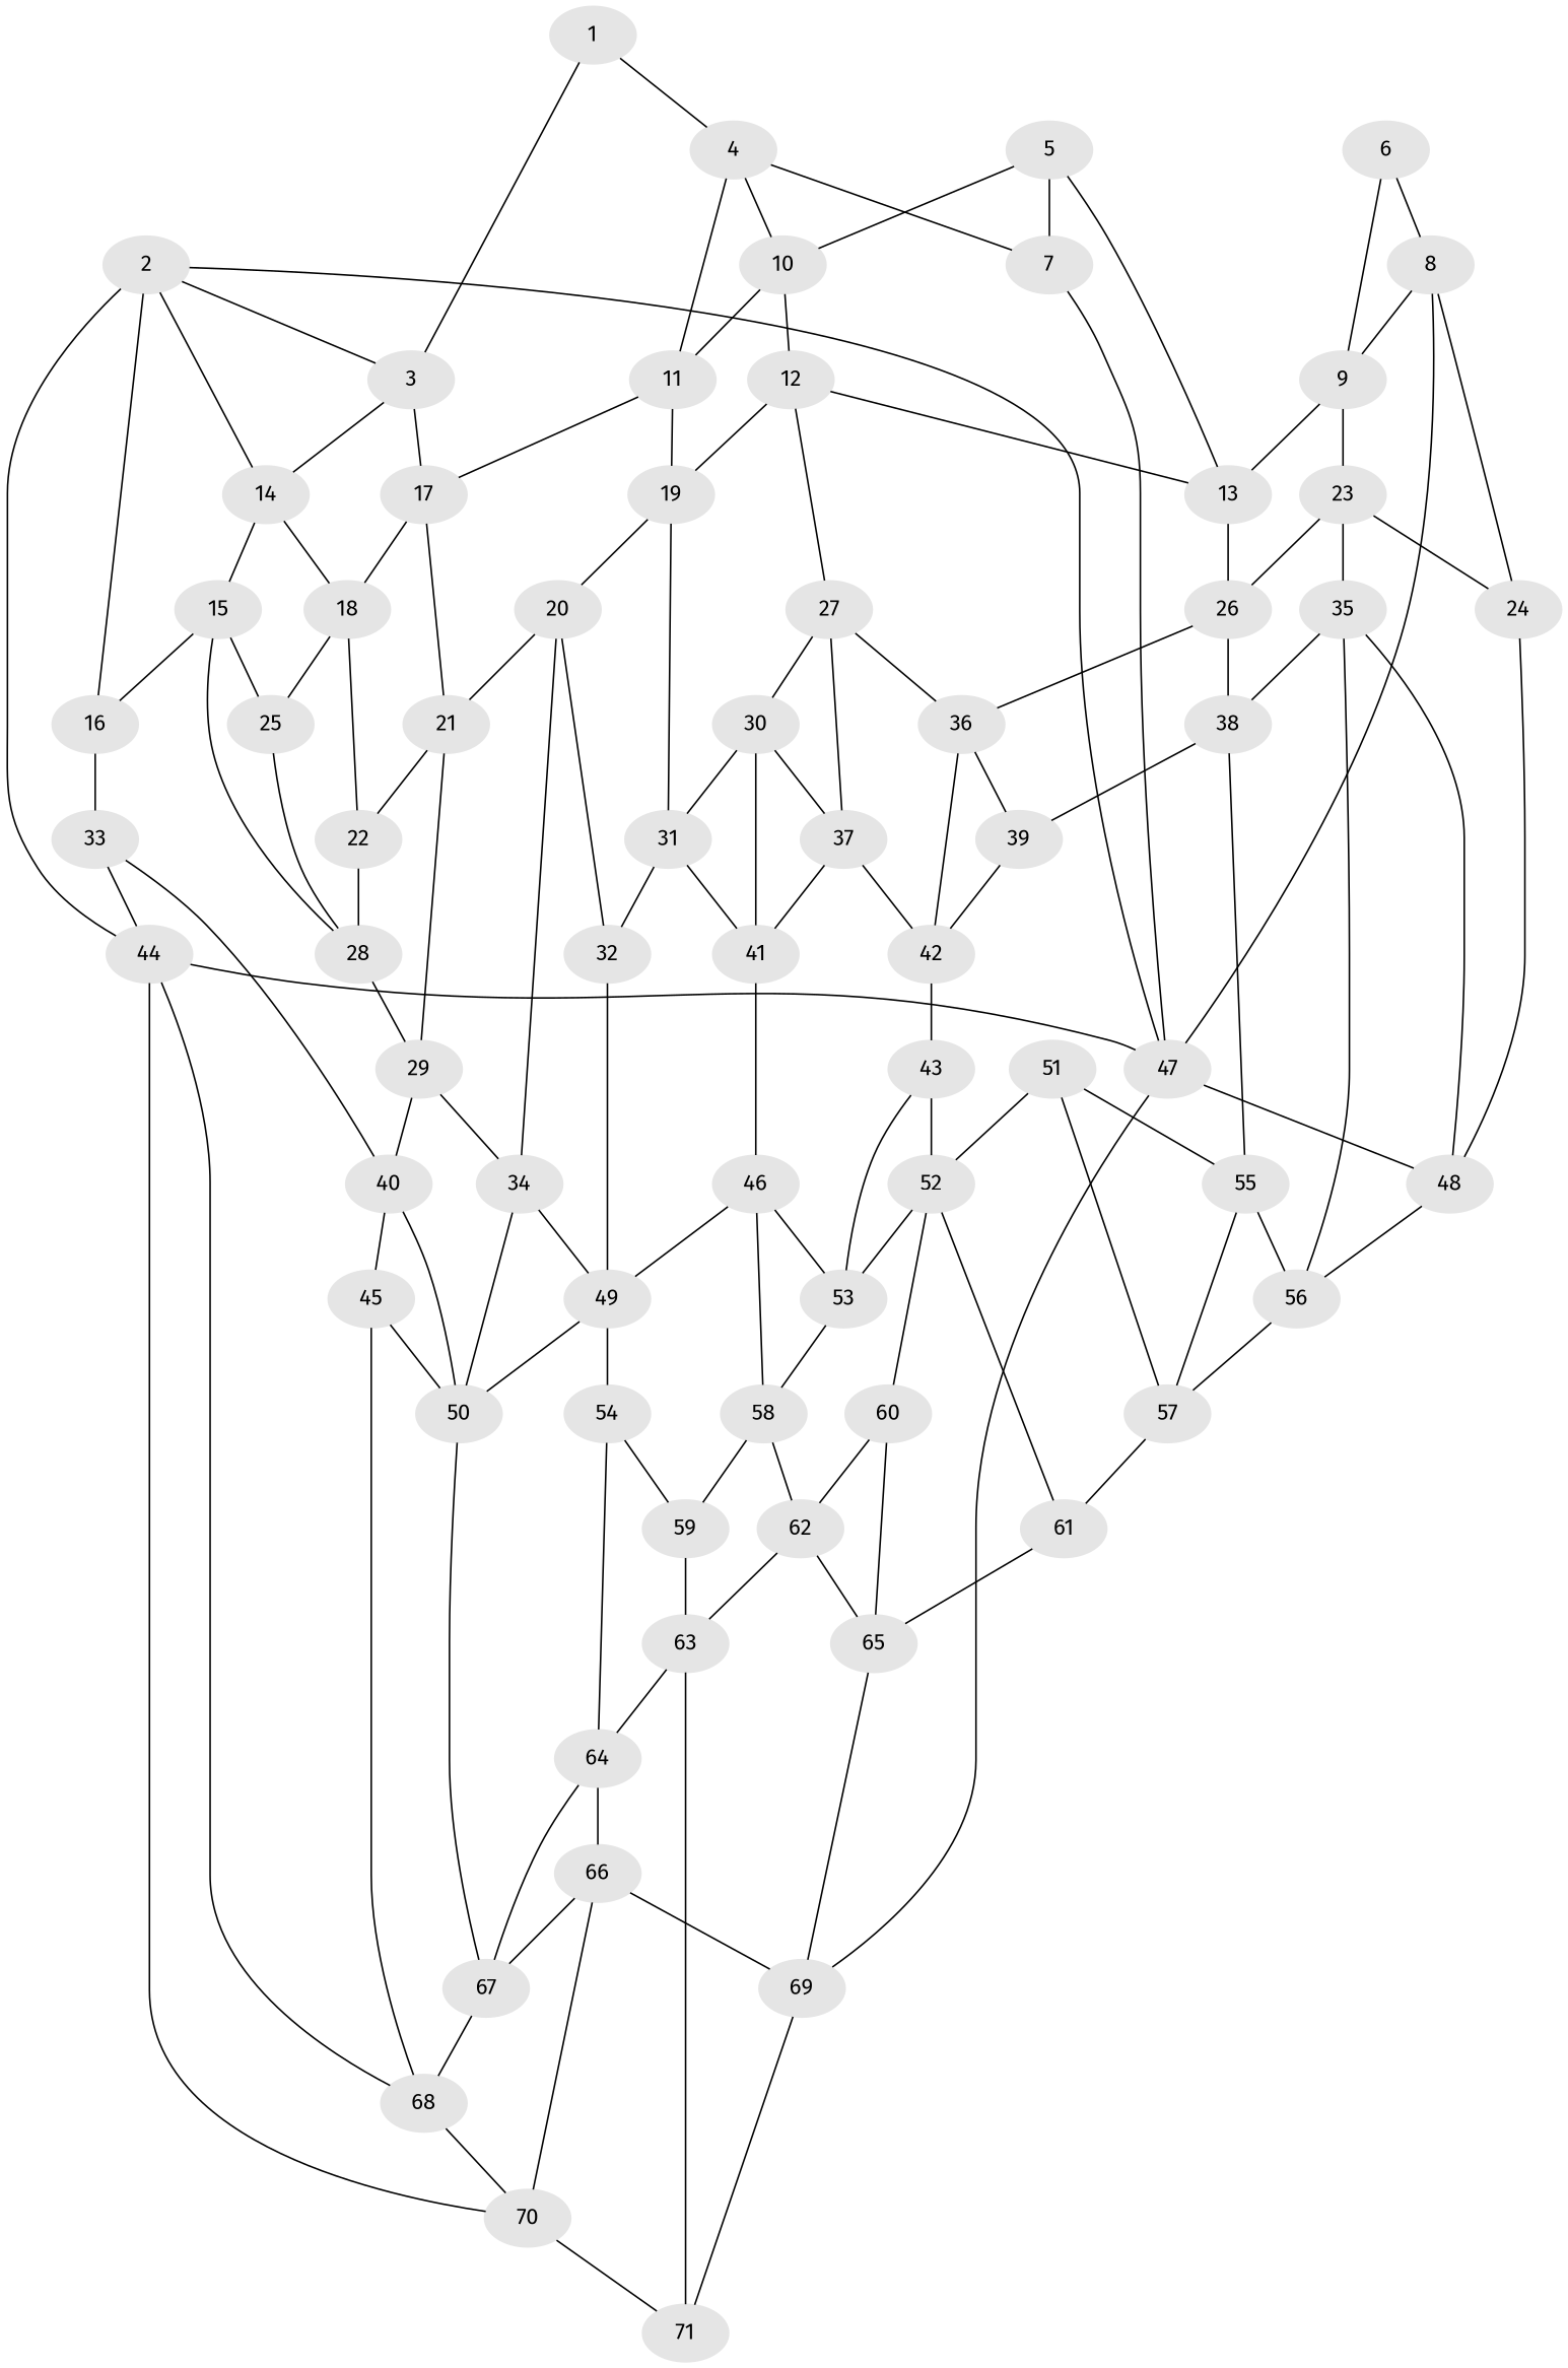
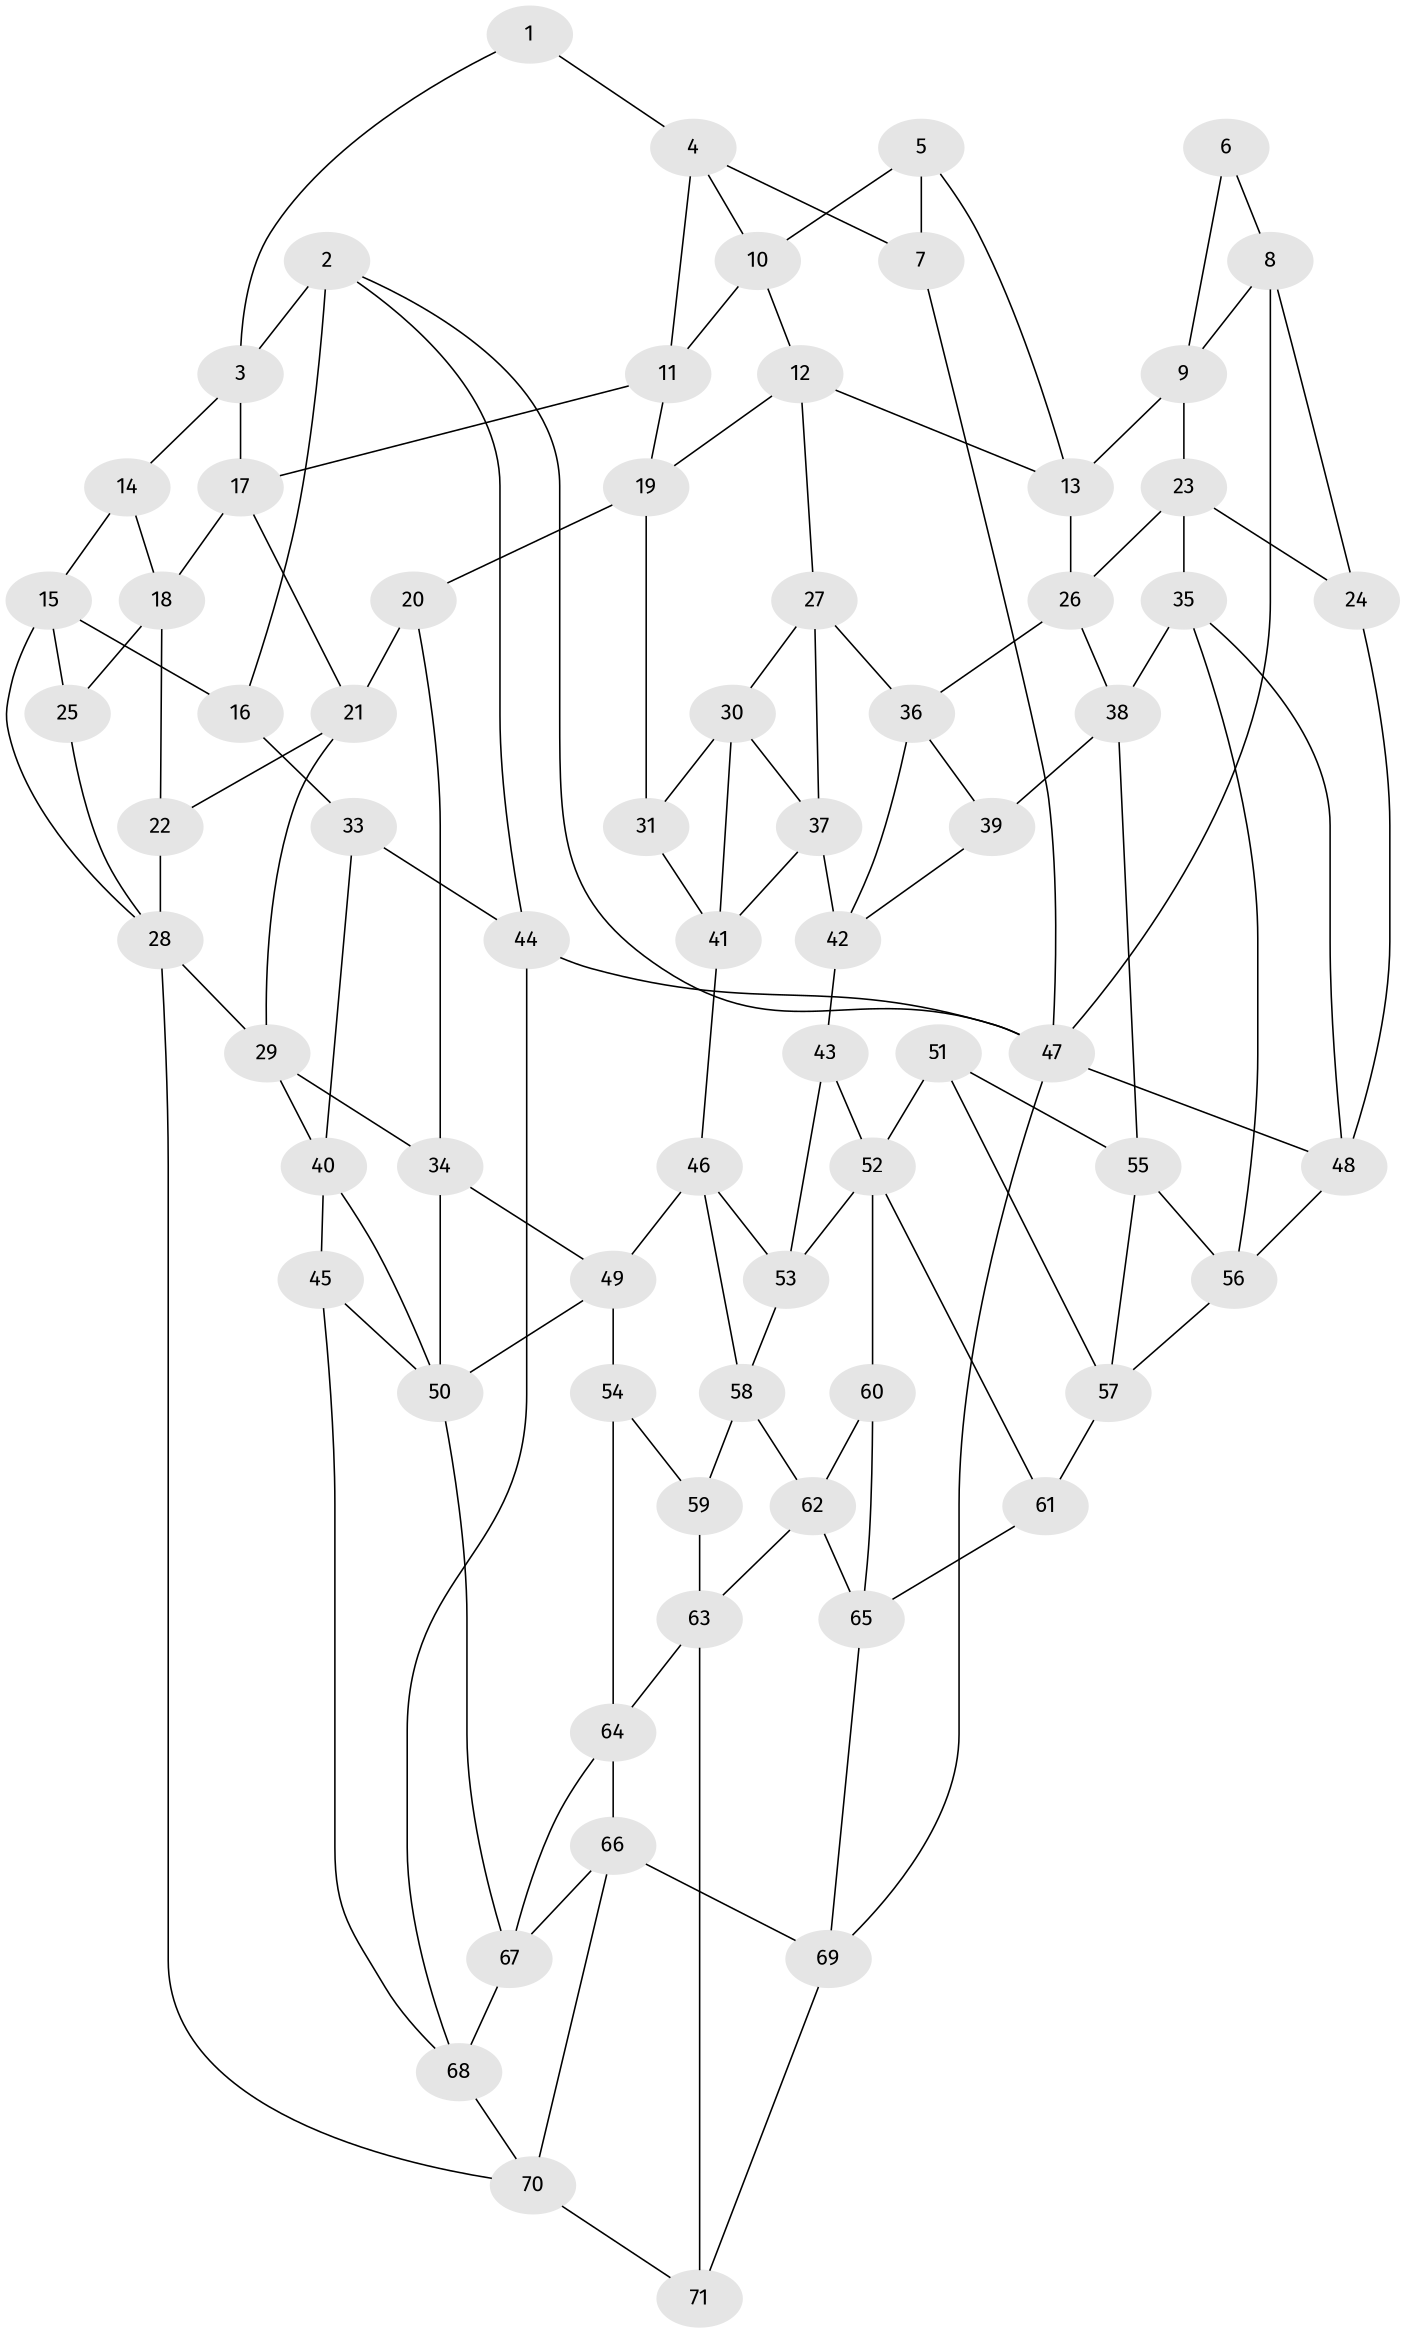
  graph {
    fontname="Fira Sans"
    node [color=gray90 fontname="Fira Sans" style=filled]
    edge [fontname="Fira Sans" weight=1.0]
    1
    3
    4
    14
    17
    7
    10
    11
    2
    16
    44
    47
    15
    18
    33
    68
    70
    48
    69
    21
    12
    19
    5
    13
    26
    6
    8
    9
    24
    23
    35
    27
    20
    31
    36
    30
    37
    38
    25
    28
    22
    29
    40
-   32
    34
    41
    49
    50
    56
    39
    42
    55
    45
    46
    54
    67
    57
    43
    53
    58
    52
    51
    71
    59
    62
    64
    60
    61
    65
    63
    66
    1 -- 3
    1 -- 4
    3 -- 14
    3 -- 17
    4 -- 7
    4 -- 10
    4 -- 11
    14 -- 15
    14 -- 18
    17 -- 18
    17 -- 21
    7 -- 47
    10 -- 11
    10 -- 12
    11 -- 17
    11 -- 19
    2 -- 3
-   2 -- 14
    2 -- 16 [weight=2.0]
    2 -- 44
    2 -- 47
    16 -- 33
    44 -- 47
    44 -- 68
-   44 -- 70
+   28 -- 70
    47 -- 48
    47 -- 69
    15 -- 16
    15 -- 25
    15 -- 28
    18 -- 25
    18 -- 22
    33 -- 44
    33 -- 40
    68 -- 70
    70 -- 71
    48 -- 56
    69 -- 71
    21 -- 22
    21 -- 29
    12 -- 19
    12 -- 13
    12 -- 27
    19 -- 20
    19 -- 31
    5 -- 7
    5 -- 10
    5 -- 13
    13 -- 26
    26 -- 36
    26 -- 38
    6 -- 8
    6 -- 9
    8 -- 47
    8 -- 9
    8 -- 24
    9 -- 13
    9 -- 23
    24 -- 48
    23 -- 26
    23 -- 24
    23 -- 35
    35 -- 48
    35 -- 38
    35 -- 56
    27 -- 36
    27 -- 30
    27 -- 37
    20 -- 21
-   20 -- 32
    20 -- 34
-   31 -- 32
    31 -- 41
    36 -- 39
    36 -- 42
    30 -- 31
    30 -- 37
    30 -- 41
    37 -- 41
    37 -- 42
    38 -- 39
    38 -- 55
    25 -- 28
    28 -- 29
    22 -- 28
    29 -- 40
    29 -- 34
    40 -- 50
    40 -- 45
-   32 -- 49
    34 -- 49
    34 -- 50
    41 -- 46
    49 -- 50
    49 -- 54 [weight=2.0]
    50 -- 67
    56 -- 57
    39 -- 42
    42 -- 43
    55 -- 56
    55 -- 57
    45 -- 68
    45 -- 50
    46 -- 49
    46 -- 53
    46 -- 58
    54 -- 59
    54 -- 64
    67 -- 68
    57 -- 61
    43 -- 53
    43 -- 52
    53 -- 58
    58 -- 59
    58 -- 62
    52 -- 53
    52 -- 60
    52 -- 61
    51 -- 55
    51 -- 57
    51 -- 52
    59 -- 63
    62 -- 65
    62 -- 63
    64 -- 67
    64 -- 66
    60 -- 62
    60 -- 65
    61 -- 65
    65 -- 69
    63 -- 71
    63 -- 64
    66 -- 70
    66 -- 69
    66 -- 67
  }
